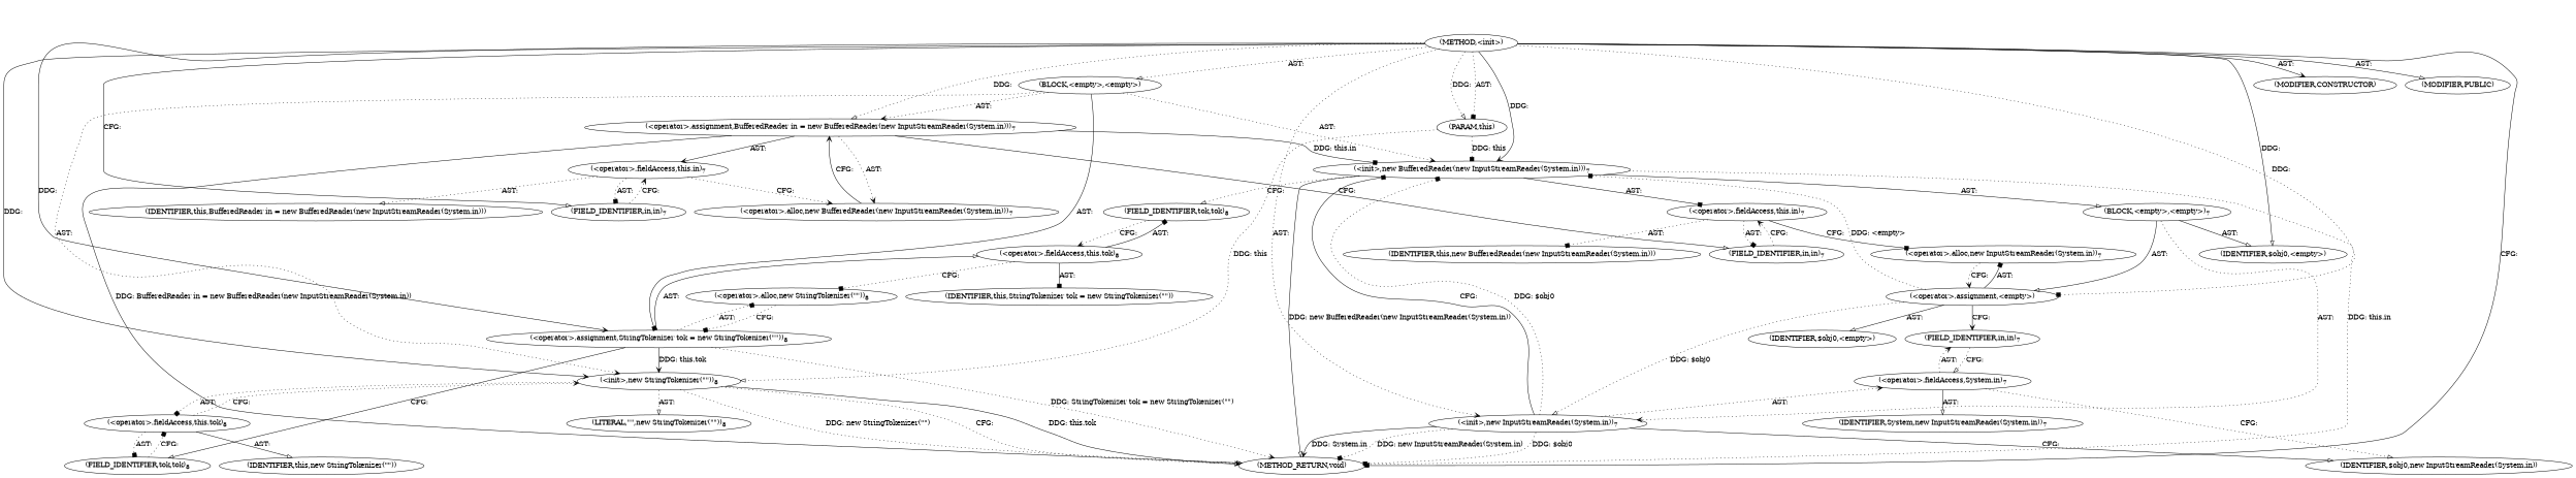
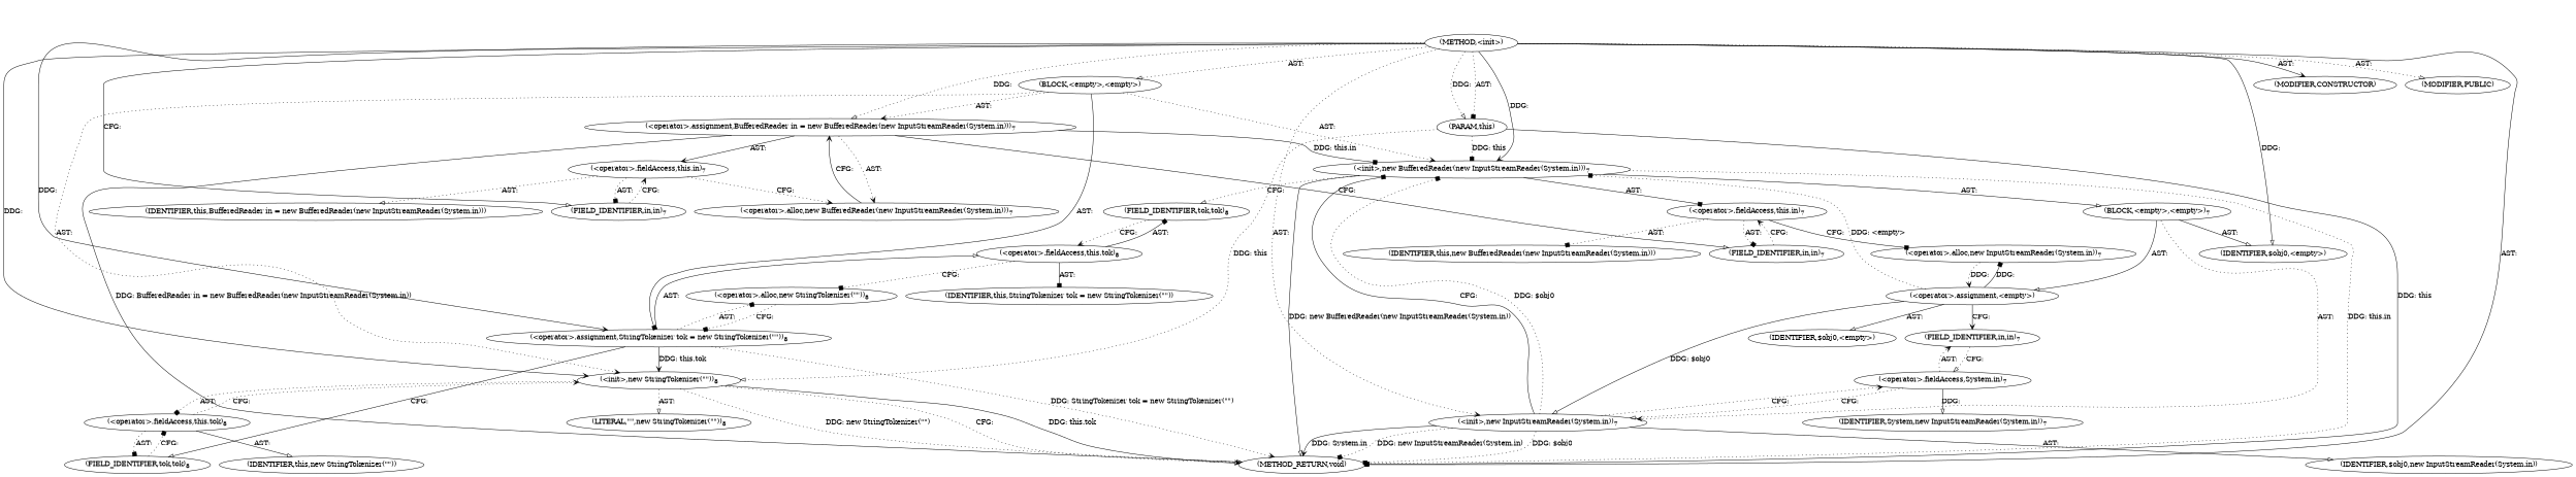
  digraph {
    edge [arrowhead=onormal style=dotted]
    n1 [label=<(METHOD,&lt;init&gt;)>]
    n2 [label=<(PARAM,this)>]
    n3 [label=<(BLOCK,&lt;empty&gt;,&lt;empty&gt;)>]
    n4 [label=<(&lt;operator&gt;.assignment,BufferedReader in = new BufferedReader(new InputStreamReader(System.in)))<SUB>7</SUB>>]
    n5 [label=<(FIELD_IDENTIFIER,in,in)<SUB>7</SUB>>]
    n6 [label=<(&lt;init&gt;,new BufferedReader(new InputStreamReader(System.in)))<SUB>7</SUB>>]
    n7 [label=<(&lt;operator&gt;.assignment,&lt;empty&gt;)>]
    n8 [label=<(&lt;init&gt;,new InputStreamReader(System.in))<SUB>7</SUB>>]
    n9 [label=<(IDENTIFIER,$obj0,&lt;empty&gt;)>]
    n10 [label=<(&lt;operator&gt;.assignment,StringTokenizer tok = new StringTokenizer(&quot;&quot;))<SUB>8</SUB>>]
    n11 [label=<(&lt;init&gt;,new StringTokenizer(&quot;&quot;))<SUB>8</SUB>>]
    n12 [label=<(MODIFIER,CONSTRUCTOR)>]
    n13 [label=<(MODIFIER,PUBLIC)>]
    n14 [label=<(METHOD_RETURN,void)>]
    n15 [label=<(&lt;operator&gt;.fieldAccess,this.in)<SUB>7</SUB>>]
    n16 [label=<(&lt;operator&gt;.alloc,new BufferedReader(new InputStreamReader(System.in)))<SUB>7</SUB>>]
    n17 [label=<(FIELD_IDENTIFIER,in,in)<SUB>7</SUB>>]
    n18 [label=<(&lt;operator&gt;.fieldAccess,this.in)<SUB>7</SUB>>]
    n19 [label=<(BLOCK,&lt;empty&gt;,&lt;empty&gt;)<SUB>7</SUB>>]
    n20 [label=<(FIELD_IDENTIFIER,tok,tok)<SUB>8</SUB>>]
    n21 [label=<(&lt;operator&gt;.alloc,new InputStreamReader(System.in))<SUB>7</SUB>>]
    n22 [label=<(IDENTIFIER,$obj0,&lt;empty&gt;)>]
    n23 [label=<(FIELD_IDENTIFIER,in,in)<SUB>7</SUB>>]
    n24 [label=<(IDENTIFIER,$obj0,new InputStreamReader(System.in))>]
    n25 [label=<(&lt;operator&gt;.fieldAccess,System.in)<SUB>7</SUB>>]
    n26 [label=<(&lt;operator&gt;.fieldAccess,this.tok)<SUB>8</SUB>>]
    n27 [label=<(&lt;operator&gt;.alloc,new StringTokenizer(&quot;&quot;))<SUB>8</SUB>>]
    n28 [label=<(FIELD_IDENTIFIER,tok,tok)<SUB>8</SUB>>]
    n29 [label=<(&lt;operator&gt;.fieldAccess,this.tok)<SUB>8</SUB>>]
    n30 [label=<(LITERAL,&quot;&quot;,new StringTokenizer(&quot;&quot;))<SUB>8</SUB>>]
    n31 [label=<(IDENTIFIER,this,BufferedReader in = new BufferedReader(new InputStreamReader(System.in)))>]
    n32 [label=<(IDENTIFIER,this,new BufferedReader(new InputStreamReader(System.in)))>]
    n33 [label=<(IDENTIFIER,System,new InputStreamReader(System.in))<SUB>7</SUB>>]
    n34 [label=<(IDENTIFIER,this,StringTokenizer tok = new StringTokenizer(&quot;&quot;))>]
    n35 [label=<(IDENTIFIER,this,new StringTokenizer(&quot;&quot;))>]
    n1 -> n2 [arrowhead=box label="AST: "]
    n1 -> n2 [label="DDG: "]
    n1 -> n3 [label="AST: "]
    n1 -> n4 [label="DDG: "]
    n1 -> n5 [label="CFG: " style=solid]
    n1 -> n6 [arrowhead=vee label="DDG: " style=solid]
-   n1 -> n7 [arrowhead=box label="DDG: "]
    n1 -> n8 [arrowhead=vee label="AST: "]
    n1 -> n9 [label="DDG: " style=solid]
    n1 -> n10 [arrowhead=vee label="DDG: " style=solid]
    n1 -> n11 [arrowhead=vee label="DDG: " style=solid]
    n1 -> n12 [arrowhead=vee label="AST: " style=solid]
-   n1 -> n13 [label="AST: " style=solid]
-   n1 -> n14 [arrowhead=box label="CFG: " style=solid]
+   n1 -> n13 [label="AST: "]
+   n1 -> n14 [arrowhead=box label="AST: " style=solid]
    n2 -> n6 [arrowhead=box label="DDG: this"]
    n2 -> n11 [label="DDG: this"]
+   n2 -> n14 [arrowhead=box label="DDG: this" style=solid]
    n3 -> n4 [arrowhead=vee label="AST: "]
    n3 -> n6 [arrowhead=vee label="AST: "]
    n3 -> n10 [arrowhead=box label="AST: " style=solid]
    n3 -> n11 [arrowhead=vee label="AST: "]
    n4 -> n6 [arrowhead=box label="DDG: this.in" style=solid]
    n4 -> n14 [label="DDG: BufferedReader in = new BufferedReader(new InputStreamReader(System.in))" style=solid]
    n4 -> n15 [arrowhead=vee label="AST: " style=solid]
    n4 -> n16 [arrowhead=vee label="AST: "]
    n4 -> n17 [label="CFG: " style=solid]
    n5 -> n15 [arrowhead=vee label="CFG: "]
    n6 -> n14 [label="DDG: this.in"]
    n6 -> n14 [label="DDG: new BufferedReader(new InputStreamReader(System.in))" style=solid]
    n6 -> n18 [arrowhead=box label="AST: " style=solid]
    n6 -> n19 [label="AST: " style=solid]
    n6 -> n20 [label="CFG: "]
    n7 -> n6 [arrowhead=box label="DDG: &lt;empty&gt;"]
-   n7 -> n8 [label="DDG: $obj0"]
-   n7 -> n21 [arrowhead=box label="AST: " style=solid]
+   n7 -> n8 [label="DDG: $obj0" style=solid]
+   n7 -> n21 [arrowhead=box label="DDG: " style=solid]
    n7 -> n22 [label="AST: " style=solid]
    n7 -> n23 [arrowhead=vee label="CFG: " style=solid]
    n8 -> n6 [arrowhead=box label="CFG: " style=solid]
    n8 -> n6 [arrowhead=box label="DDG: $obj0"]
    n8 -> n14 [arrowhead=box label="DDG: $obj0"]
    n8 -> n14 [arrowhead=vee label="DDG: System.in" style=solid]
    n8 -> n14 [arrowhead=box label="DDG: new InputStreamReader(System.in)"]
-   n8 -> n24 [label="CFG: " style=solid]
-   n8 -> n25 [arrowhead=vee label="AST: "]
+   n8 -> n24 [label="AST: " style=solid]
+   n8 -> n25 [arrowhead=vee label="CFG: "]
    n10 -> n11 [arrowhead=vee label="DDG: this.tok" style=solid]
    n10 -> n14 [arrowhead=vee label="DDG: StringTokenizer tok = new StringTokenizer(&quot;&quot;)"]
    n10 -> n26 [label="AST: " style=solid]
    n10 -> n27 [arrowhead=box label="AST: "]
    n10 -> n28 [label="CFG: " style=solid]
    n11 -> n14 [arrowhead=vee label="CFG: "]
    n11 -> n14 [label="DDG: this.tok" style=solid]
    n11 -> n14 [label="DDG: new StringTokenizer(&quot;&quot;)"]
    n11 -> n29 [arrowhead=box label="AST: "]
    n11 -> n30 [label="AST: "]
    n15 -> n5 [arrowhead=box label="AST: "]
    n15 -> n16 [arrowhead=vee label="CFG: "]
    n15 -> n31 [label="AST: "]
    n16 -> n4 [arrowhead=vee label="CFG: " style=solid]
    n17 -> n18 [arrowhead=vee label="CFG: "]
    n18 -> n17 [arrowhead=box label="AST: "]
    n18 -> n21 [arrowhead=box label="CFG: " style=solid]
    n18 -> n32 [arrowhead=box label="AST: "]
    n19 -> n7 [label="AST: " style=solid]
    n19 -> n8 [arrowhead=vee label="AST: "]
    n19 -> n9 [label="AST: " style=solid]
    n20 -> n26 [arrowhead=vee label="CFG: "]
-   n21 -> n7 [arrowhead=vee label="CFG: "]
+   n21 -> n7 [arrowhead=vee label="DDG: "]
    n23 -> n25 [label="CFG: "]
-   n25 -> n24 [label="CFG: "]
+   n25 -> n8 [label="CFG: "]
    n25 -> n23 [arrowhead=vee label="AST: "]
-   n25 -> n33 [label="AST: " style=solid]
+   n25 -> n33 [label="DDG: " style=solid]
    n26 -> n20 [arrowhead=box label="AST: " style=solid]
    n26 -> n27 [arrowhead=box label="CFG: "]
    n26 -> n34 [arrowhead=box label="AST: " style=solid]
    n27 -> n10 [arrowhead=box label="CFG: "]
    n28 -> n29 [arrowhead=box label="CFG: "]
    n29 -> n11 [arrowhead=vee label="CFG: "]
    n29 -> n28 [arrowhead=box label="AST: "]
    n29 -> n35 [label="AST: " style=solid]
  }
